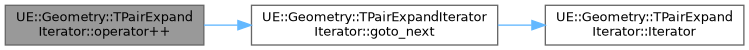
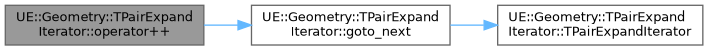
  digraph {
    rankdir=LR
    node [color=grey40 fillcolor=white fontname=Helvetica fontsize=10 shape=box style=filled]
    edge [color=steelblue1 fontname=Helvetica fontsize=10 labelfontname=Helvetica labelfontsize=10 style=solid]
    n1 [color=gray40 fillcolor=grey60 fontcolor=black height=0.2 label="UE::Geometry::TPairExpand\lIterator::operator++" width=0.4]
-   n2 [height=0.2 label="UE::Geometry::TPairExpandIterator\lIterator::goto_next" width=0.4]
-   n3 [height=0.2 label="UE::Geometry::TPairExpand\lIterator::Iterator" width=0.4]
+   n2 [height=0.2 label="UE::Geometry::TPairExpand\lIterator::goto_next" width=0.4]
+   n3 [height=0.2 label="UE::Geometry::TPairExpand\lIterator::TPairExpandIterator" width=0.4]
    n1 -> n2
    n2 -> n3
  }
